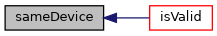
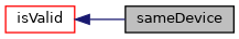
  digraph {
    rankdir=LR
    node [fontname=Helvetica fontsize=10 shape=record]
    n1 [color=black fillcolor=grey75 fontcolor=black height=0.2 label=sameDevice style=filled width=0.4]
    n2 [color=red height=0.2 label=isValid width=0.4]
-   n1 -> n2 [color=midnightblue dir=back fontname=Helvetica fontsize=10 labelfontname=Helvetica labelfontsize=10 style=solid]
+   n2 -> n1 [color=midnightblue dir=back fontname=Helvetica fontsize=10 labelfontname=Helvetica labelfontsize=10 style=solid]
  }
